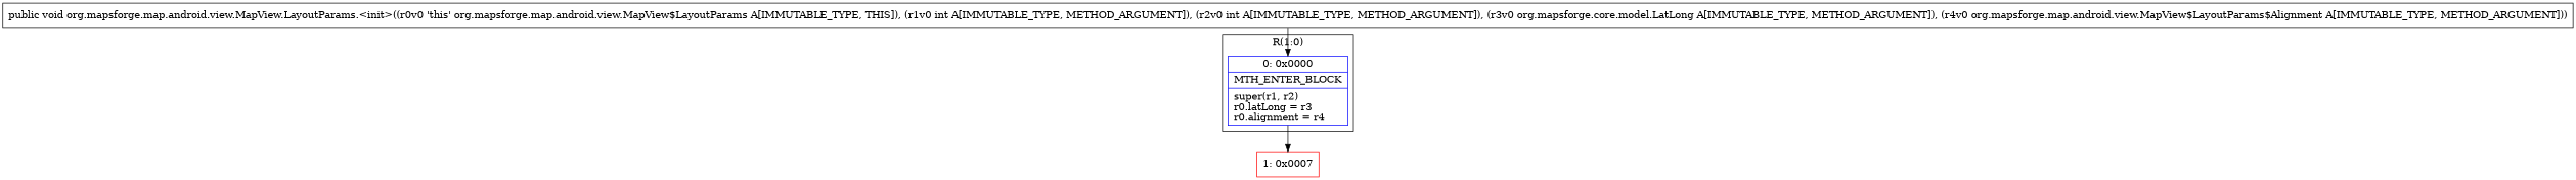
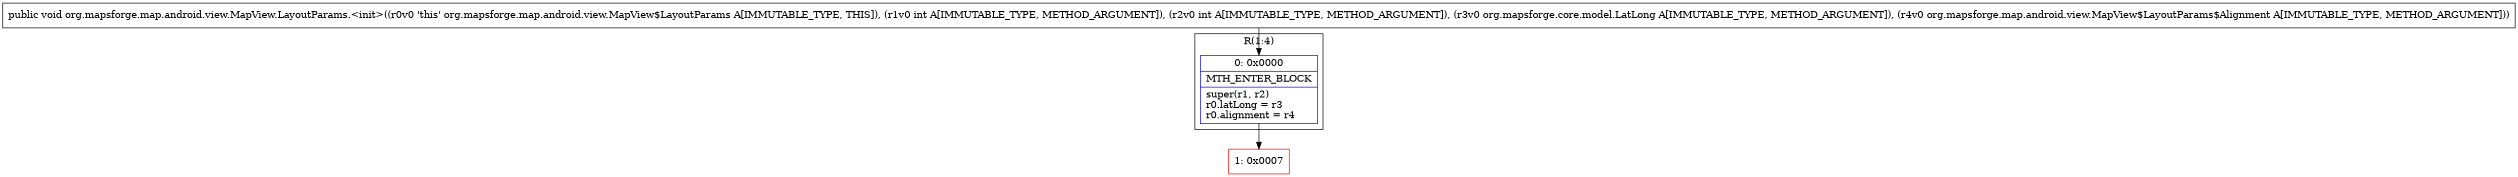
  digraph {
    node [shape=record]
    n1 [color=blue label="{0\:\ 0x0000|MTH_ENTER_BLOCK\l|super(r1, r2)\lr0.latLong = r3\lr0.alignment = r4\l}"]
    n2 [color=red label="{1\:\ 0x0007}"]
    n3 [label="{public void org.mapsforge.map.android.view.MapView.LayoutParams.\<init\>((r0v0 'this' org.mapsforge.map.android.view.MapView$LayoutParams A[IMMUTABLE_TYPE, THIS]), (r1v0 int A[IMMUTABLE_TYPE, METHOD_ARGUMENT]), (r2v0 int A[IMMUTABLE_TYPE, METHOD_ARGUMENT]), (r3v0 org.mapsforge.core.model.LatLong A[IMMUTABLE_TYPE, METHOD_ARGUMENT]), (r4v0 org.mapsforge.map.android.view.MapView$LayoutParams$Alignment A[IMMUTABLE_TYPE, METHOD_ARGUMENT])) }"]
    subgraph cluster_1 {
-     label="R(1:0)"
+     label="R(1:4)"
      n1
    }
    n1 -> n2
    n3 -> n1
  }
